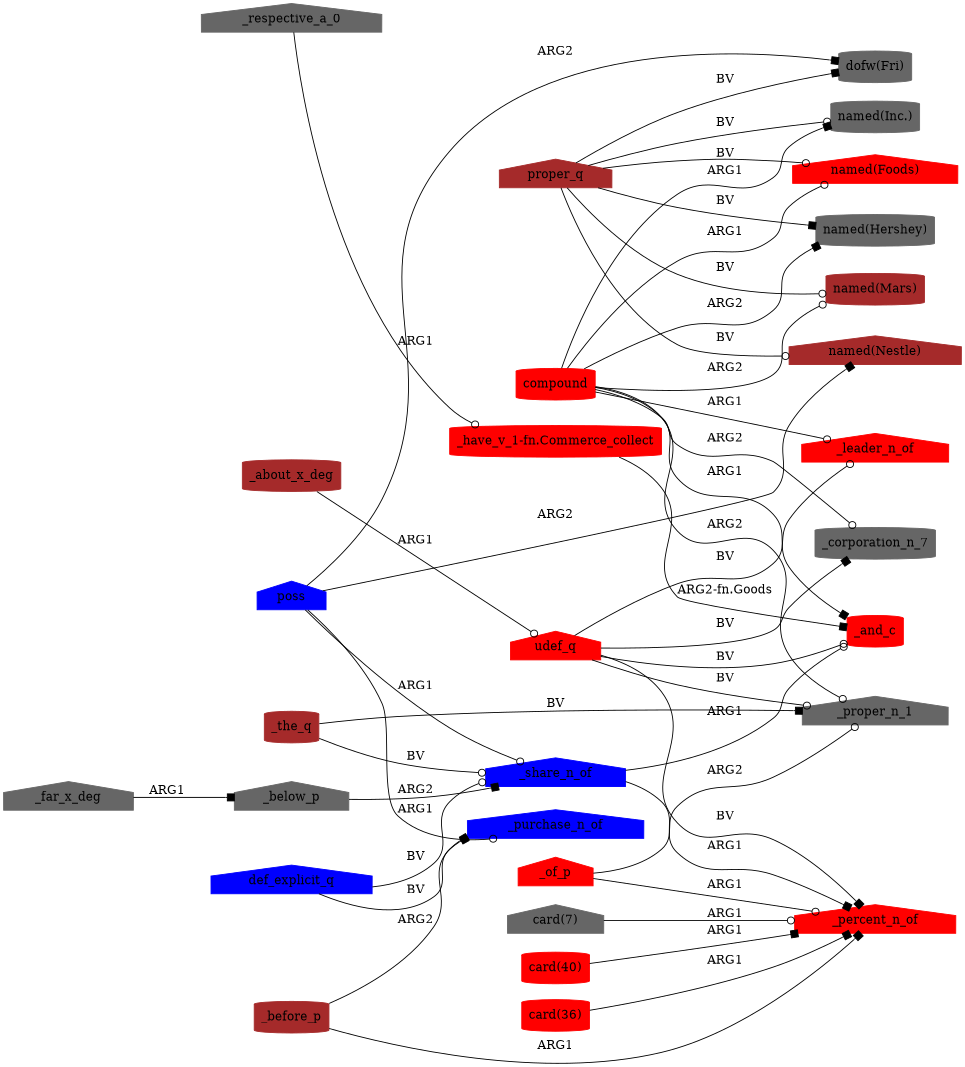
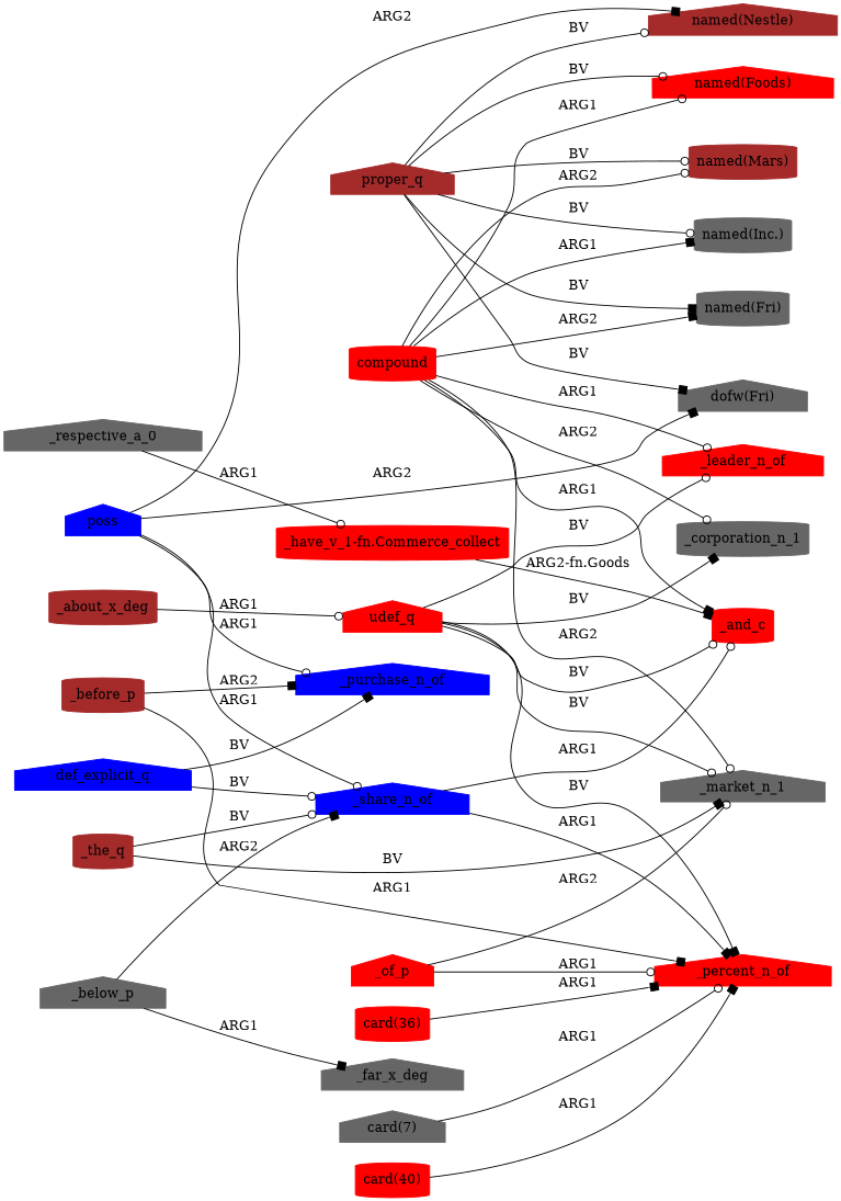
  digraph {
    fontname="DejaVu Serif"
    rankdir=LR
    node [color=red fontname="DejaVu Serif" shape=house style=filled]
    edge [arrowhead=odot fontname="DejaVu Serif"]
    n1 [color=gray40 label=_respective_a_0]
    "_have_v_1-fn.Commerce_collect" [shape=cylinder]
    _and_c [shape=cylinder]
    compound [shape=cylinder]
    "named(Foods)"
-   _market_n_1 [color=gray40 label=_proper_n_1]
+   _market_n_1 [color=gray40]
    "named(Mars)" [color=brown shape=cylinder]
    "named(Inc.)" [color=gray40 shape=cylinder]
-   "named(Hershey)" [color=gray40 shape=cylinder]
+   "named(Hershey)" [color=gray40 shape=cylinder label="named(Fri)"]
    _leader_n_of
-   _corporation_n_1 [color=gray40 shape=cylinder label=_corporation_n_7]
+   _corporation_n_1 [color=gray40 shape=cylinder]
    udef_q
    _percent_n_of
    proper_q [color=brown]
-   "dofw(Fri)" [color=gray40 shape=cylinder]
+   "dofw(Fri)" [color=gray40]
    "named(Nestle)" [color=brown]
    _before_p [color=brown shape=cylinder]
    _purchase_n_of [color=blue]
    "card(7)" [color=gray40]
    poss [color=blue]
    _share_n_of [color=blue]
    _the_q [color=brown shape=cylinder]
    def_explicit_q [color=blue]
    "card(40)" [shape=cylinder]
    _of_p
    _about_x_deg [color=brown shape=cylinder]
    _below_p [color=gray40]
    _far_x_deg [color=gray40]
    "card(36)" [shape=cylinder]
    n1 -> "_have_v_1-fn.Commerce_collect" [label=ARG1]
    "_have_v_1-fn.Commerce_collect" -> _and_c [arrowhead=box label="ARG2-fn.Goods"]
    compound -> _and_c [arrowhead=box label=ARG1]
    compound -> "named(Foods)" [label=ARG1]
    compound -> _market_n_1 [label=ARG2]
    compound -> "named(Mars)" [label=ARG2]
    compound -> "named(Inc.)" [arrowhead=box label=ARG1]
    compound -> "named(Hershey)" [arrowhead=box label=ARG2]
    compound -> _leader_n_of [label=ARG1]
    compound -> _corporation_n_1 [label=ARG2]
    udef_q -> _and_c [label=BV]
    udef_q -> _market_n_1 [label=BV]
    udef_q -> _leader_n_of [label=BV]
    udef_q -> _corporation_n_1 [arrowhead=box label=BV]
    udef_q -> _percent_n_of [arrowhead=box label=BV]
    proper_q -> "named(Foods)" [label=BV]
    proper_q -> "named(Mars)" [label=BV]
    proper_q -> "named(Inc.)" [label=BV]
    proper_q -> "named(Hershey)" [arrowhead=box label=BV]
    proper_q -> "dofw(Fri)" [arrowhead=box label=BV]
    proper_q -> "named(Nestle)" [label=BV]
    _before_p -> _percent_n_of [arrowhead=box label=ARG1]
    _before_p -> _purchase_n_of [arrowhead=box label=ARG2]
    "card(7)" -> _percent_n_of [label=ARG1]
    poss -> "dofw(Fri)" [arrowhead=box label=ARG2]
    poss -> "named(Nestle)" [arrowhead=box label=ARG2]
    poss -> _purchase_n_of [label=ARG1]
    poss -> _share_n_of [label=ARG1]
    _share_n_of -> _and_c [label=ARG1]
    _share_n_of -> _percent_n_of [arrowhead=box label=ARG1]
    _the_q -> _market_n_1 [arrowhead=box label=BV]
    _the_q -> _share_n_of [label=BV]
    def_explicit_q -> _purchase_n_of [arrowhead=box label=BV]
    def_explicit_q -> _share_n_of [label=BV]
    "card(40)" -> _percent_n_of [arrowhead=box label=ARG1]
    _of_p -> _market_n_1 [label=ARG2]
    _of_p -> _percent_n_of [label=ARG1]
    _about_x_deg -> udef_q [label=ARG1]
    _below_p -> _share_n_of [arrowhead=box label=ARG2]
-   _far_x_deg -> _below_p [arrowhead=box label=ARG1]
+   _below_p -> _far_x_deg [arrowhead=box label=ARG1]
    "card(36)" -> _percent_n_of [arrowhead=box label=ARG1]
  }
